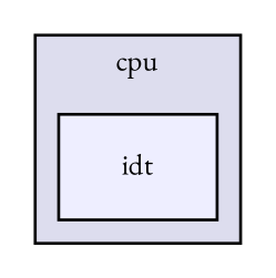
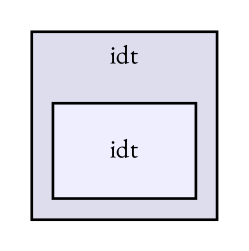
  digraph {
    compound=true
    fontname="EB Garamond"
    n1 [fillcolor="#eeeeff" fontname="EB Garamond" fontsize=10 label=idt pencolor=black shape=box style=filled]
    subgraph cluster_1 {
      bgcolor="#ddddee"
      fontsize=10
-     label=cpu
+     label=idt
      pencolor=black
      n1
    }
  }
